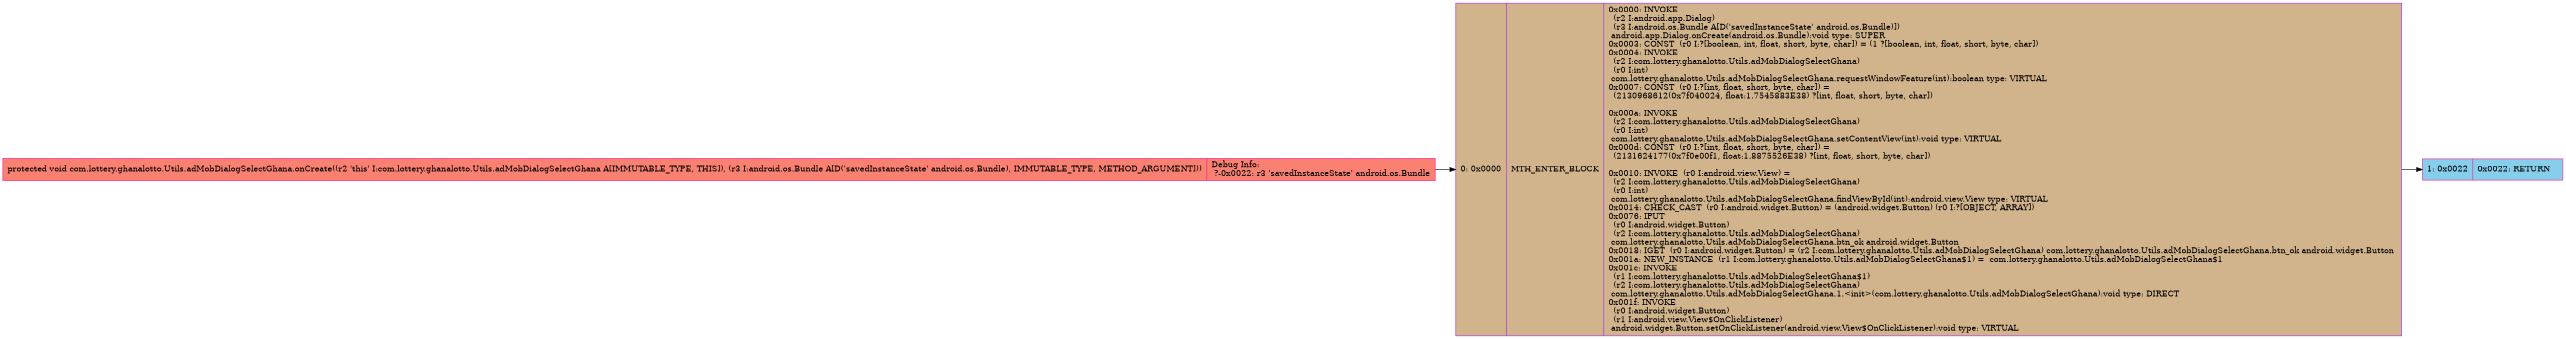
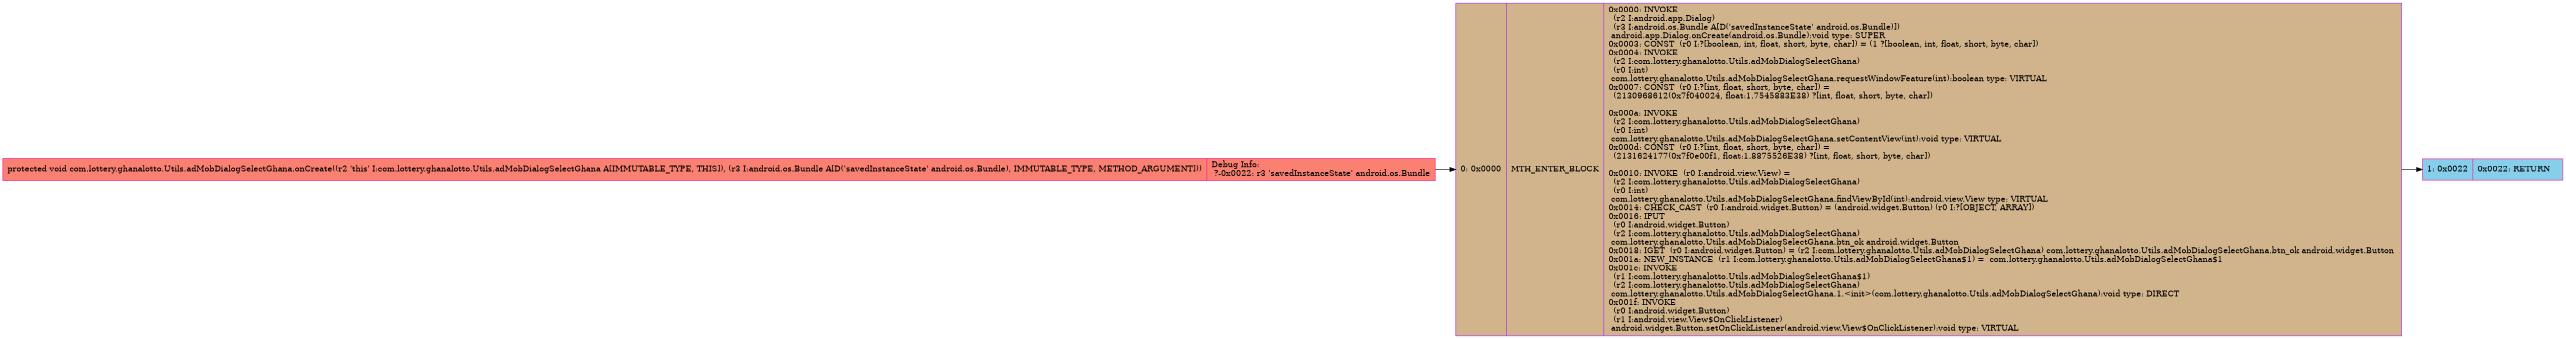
  digraph {
    rankdir=LR
    node [shape=record style=filled color=deeppink]
-   n1 [label="{0\:\ 0x0000|MTH_ENTER_BLOCK\l|0x0000: INVOKE  \l  (r2 I:android.app.Dialog)\l  (r3 I:android.os.Bundle A[D('savedInstanceState' android.os.Bundle)])\l android.app.Dialog.onCreate(android.os.Bundle):void type: SUPER \l0x0003: CONST  (r0 I:?[boolean, int, float, short, byte, char]) = (1 ?[boolean, int, float, short, byte, char]) \l0x0004: INVOKE  \l  (r2 I:com.lottery.ghanalotto.Utils.adMobDialogSelectGhana)\l  (r0 I:int)\l com.lottery.ghanalotto.Utils.adMobDialogSelectGhana.requestWindowFeature(int):boolean type: VIRTUAL \l0x0007: CONST  (r0 I:?[int, float, short, byte, char]) = \l  (2130968612(0x7f040024, float:1.7545883E38) ?[int, float, short, byte, char])\l \l0x000a: INVOKE  \l  (r2 I:com.lottery.ghanalotto.Utils.adMobDialogSelectGhana)\l  (r0 I:int)\l com.lottery.ghanalotto.Utils.adMobDialogSelectGhana.setContentView(int):void type: VIRTUAL \l0x000d: CONST  (r0 I:?[int, float, short, byte, char]) = \l  (2131624177(0x7f0e00f1, float:1.8875526E38) ?[int, float, short, byte, char])\l \l0x0010: INVOKE  (r0 I:android.view.View) = \l  (r2 I:com.lottery.ghanalotto.Utils.adMobDialogSelectGhana)\l  (r0 I:int)\l com.lottery.ghanalotto.Utils.adMobDialogSelectGhana.findViewById(int):android.view.View type: VIRTUAL \l0x0014: CHECK_CAST  (r0 I:android.widget.Button) = (android.widget.Button) (r0 I:?[OBJECT, ARRAY]) \l0x0076: IPUT  \l  (r0 I:android.widget.Button)\l  (r2 I:com.lottery.ghanalotto.Utils.adMobDialogSelectGhana)\l com.lottery.ghanalotto.Utils.adMobDialogSelectGhana.btn_ok android.widget.Button \l0x0018: IGET  (r0 I:android.widget.Button) = (r2 I:com.lottery.ghanalotto.Utils.adMobDialogSelectGhana) com.lottery.ghanalotto.Utils.adMobDialogSelectGhana.btn_ok android.widget.Button \l0x001a: NEW_INSTANCE  (r1 I:com.lottery.ghanalotto.Utils.adMobDialogSelectGhana$1) =  com.lottery.ghanalotto.Utils.adMobDialogSelectGhana$1 \l0x001c: INVOKE  \l  (r1 I:com.lottery.ghanalotto.Utils.adMobDialogSelectGhana$1)\l  (r2 I:com.lottery.ghanalotto.Utils.adMobDialogSelectGhana)\l com.lottery.ghanalotto.Utils.adMobDialogSelectGhana.1.\<init\>(com.lottery.ghanalotto.Utils.adMobDialogSelectGhana):void type: DIRECT \l0x001f: INVOKE  \l  (r0 I:android.widget.Button)\l  (r1 I:android.view.View$OnClickListener)\l android.widget.Button.setOnClickListener(android.view.View$OnClickListener):void type: VIRTUAL \l}" fillcolor=tan color=purple]
+   n1 [label="{0\:\ 0x0000|MTH_ENTER_BLOCK\l|0x0000: INVOKE  \l  (r2 I:android.app.Dialog)\l  (r3 I:android.os.Bundle A[D('savedInstanceState' android.os.Bundle)])\l android.app.Dialog.onCreate(android.os.Bundle):void type: SUPER \l0x0003: CONST  (r0 I:?[boolean, int, float, short, byte, char]) = (1 ?[boolean, int, float, short, byte, char]) \l0x0004: INVOKE  \l  (r2 I:com.lottery.ghanalotto.Utils.adMobDialogSelectGhana)\l  (r0 I:int)\l com.lottery.ghanalotto.Utils.adMobDialogSelectGhana.requestWindowFeature(int):boolean type: VIRTUAL \l0x0007: CONST  (r0 I:?[int, float, short, byte, char]) = \l  (2130968612(0x7f040024, float:1.7545883E38) ?[int, float, short, byte, char])\l \l0x000a: INVOKE  \l  (r2 I:com.lottery.ghanalotto.Utils.adMobDialogSelectGhana)\l  (r0 I:int)\l com.lottery.ghanalotto.Utils.adMobDialogSelectGhana.setContentView(int):void type: VIRTUAL \l0x000d: CONST  (r0 I:?[int, float, short, byte, char]) = \l  (2131624177(0x7f0e00f1, float:1.8875526E38) ?[int, float, short, byte, char])\l \l0x0010: INVOKE  (r0 I:android.view.View) = \l  (r2 I:com.lottery.ghanalotto.Utils.adMobDialogSelectGhana)\l  (r0 I:int)\l com.lottery.ghanalotto.Utils.adMobDialogSelectGhana.findViewById(int):android.view.View type: VIRTUAL \l0x0014: CHECK_CAST  (r0 I:android.widget.Button) = (android.widget.Button) (r0 I:?[OBJECT, ARRAY]) \l0x0016: IPUT  \l  (r0 I:android.widget.Button)\l  (r2 I:com.lottery.ghanalotto.Utils.adMobDialogSelectGhana)\l com.lottery.ghanalotto.Utils.adMobDialogSelectGhana.btn_ok android.widget.Button \l0x0018: IGET  (r0 I:android.widget.Button) = (r2 I:com.lottery.ghanalotto.Utils.adMobDialogSelectGhana) com.lottery.ghanalotto.Utils.adMobDialogSelectGhana.btn_ok android.widget.Button \l0x001a: NEW_INSTANCE  (r1 I:com.lottery.ghanalotto.Utils.adMobDialogSelectGhana$1) =  com.lottery.ghanalotto.Utils.adMobDialogSelectGhana$1 \l0x001c: INVOKE  \l  (r1 I:com.lottery.ghanalotto.Utils.adMobDialogSelectGhana$1)\l  (r2 I:com.lottery.ghanalotto.Utils.adMobDialogSelectGhana)\l com.lottery.ghanalotto.Utils.adMobDialogSelectGhana.1.\<init\>(com.lottery.ghanalotto.Utils.adMobDialogSelectGhana):void type: DIRECT \l0x001f: INVOKE  \l  (r0 I:android.widget.Button)\l  (r1 I:android.view.View$OnClickListener)\l android.widget.Button.setOnClickListener(android.view.View$OnClickListener):void type: VIRTUAL \l}" fillcolor=tan color=purple]
    n2 [label="{1\:\ 0x0022|0x0022: RETURN   \l}" fillcolor=skyblue]
    n3 [label="{protected void com.lottery.ghanalotto.Utils.adMobDialogSelectGhana.onCreate((r2 'this' I:com.lottery.ghanalotto.Utils.adMobDialogSelectGhana A[IMMUTABLE_TYPE, THIS]), (r3 I:android.os.Bundle A[D('savedInstanceState' android.os.Bundle), IMMUTABLE_TYPE, METHOD_ARGUMENT]))  | Debug Info:\l  ?\-0x0022: r3 'savedInstanceState' android.os.Bundle\l}" fillcolor=salmon]
    n1 -> n2
    n3 -> n1
  }
